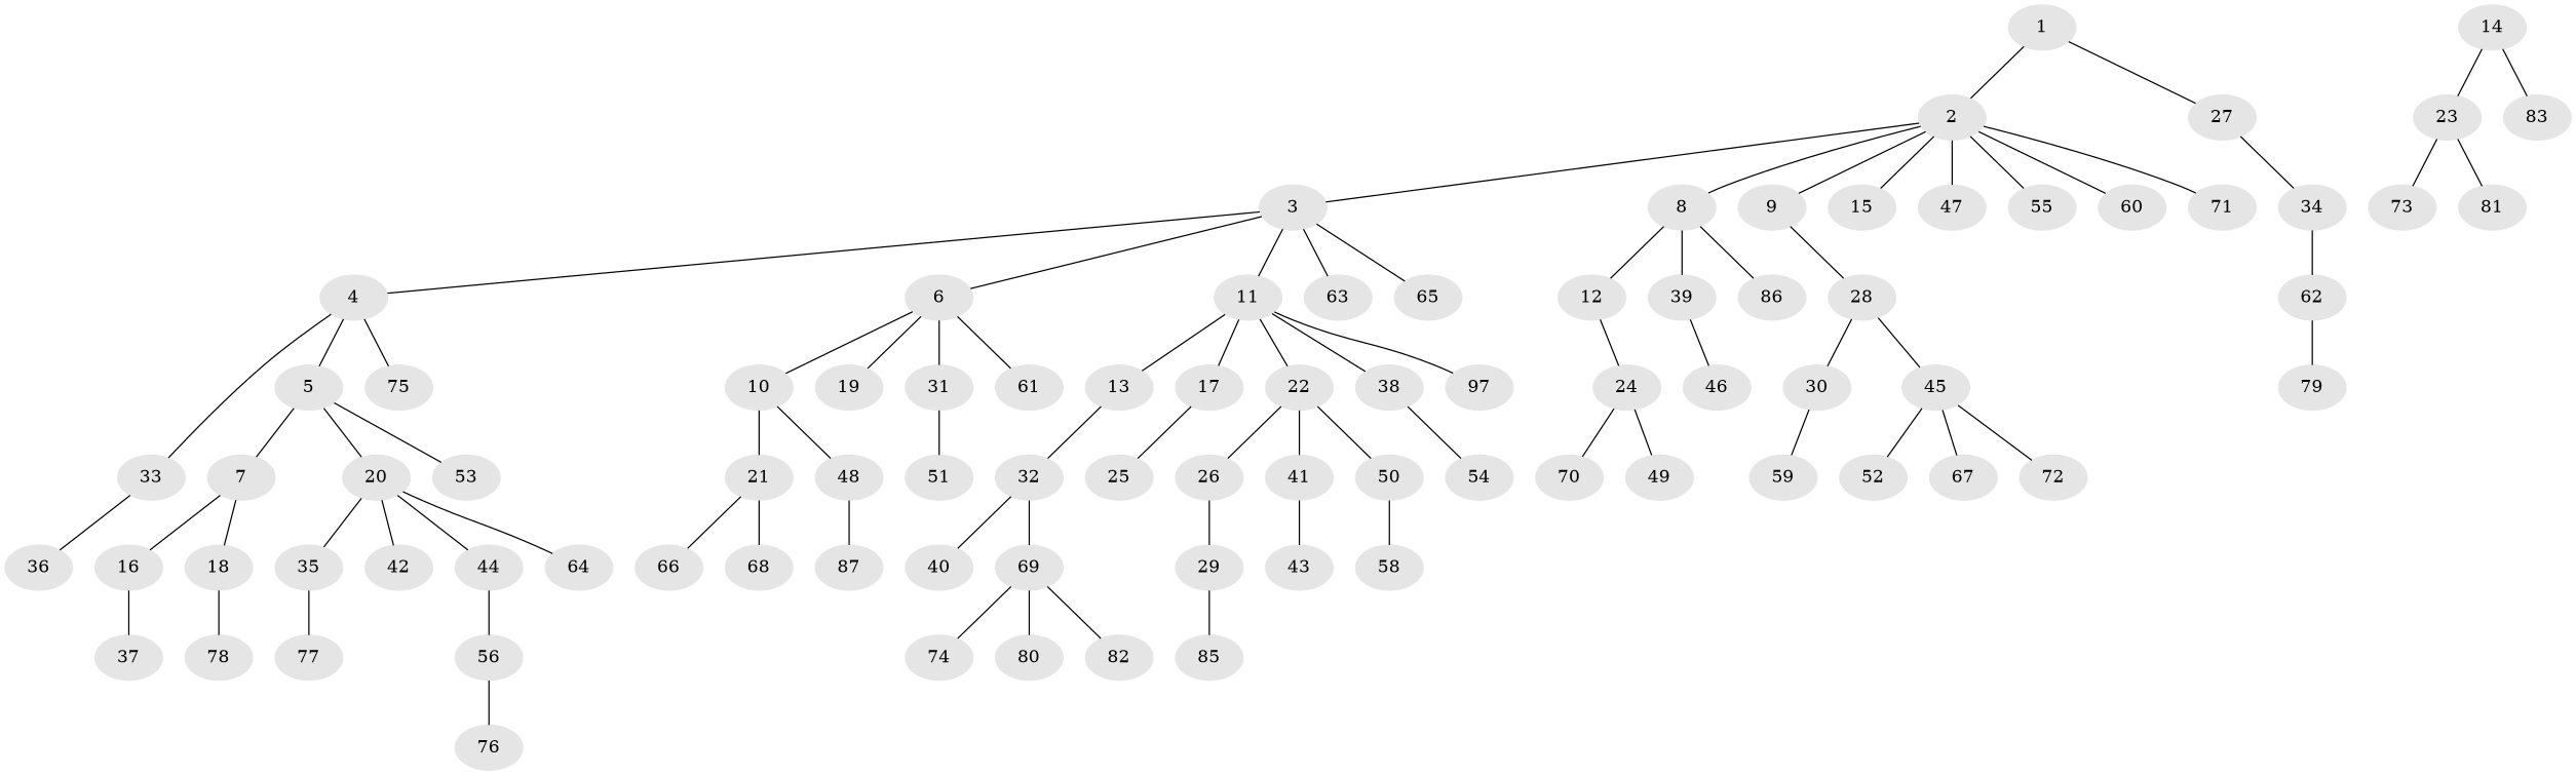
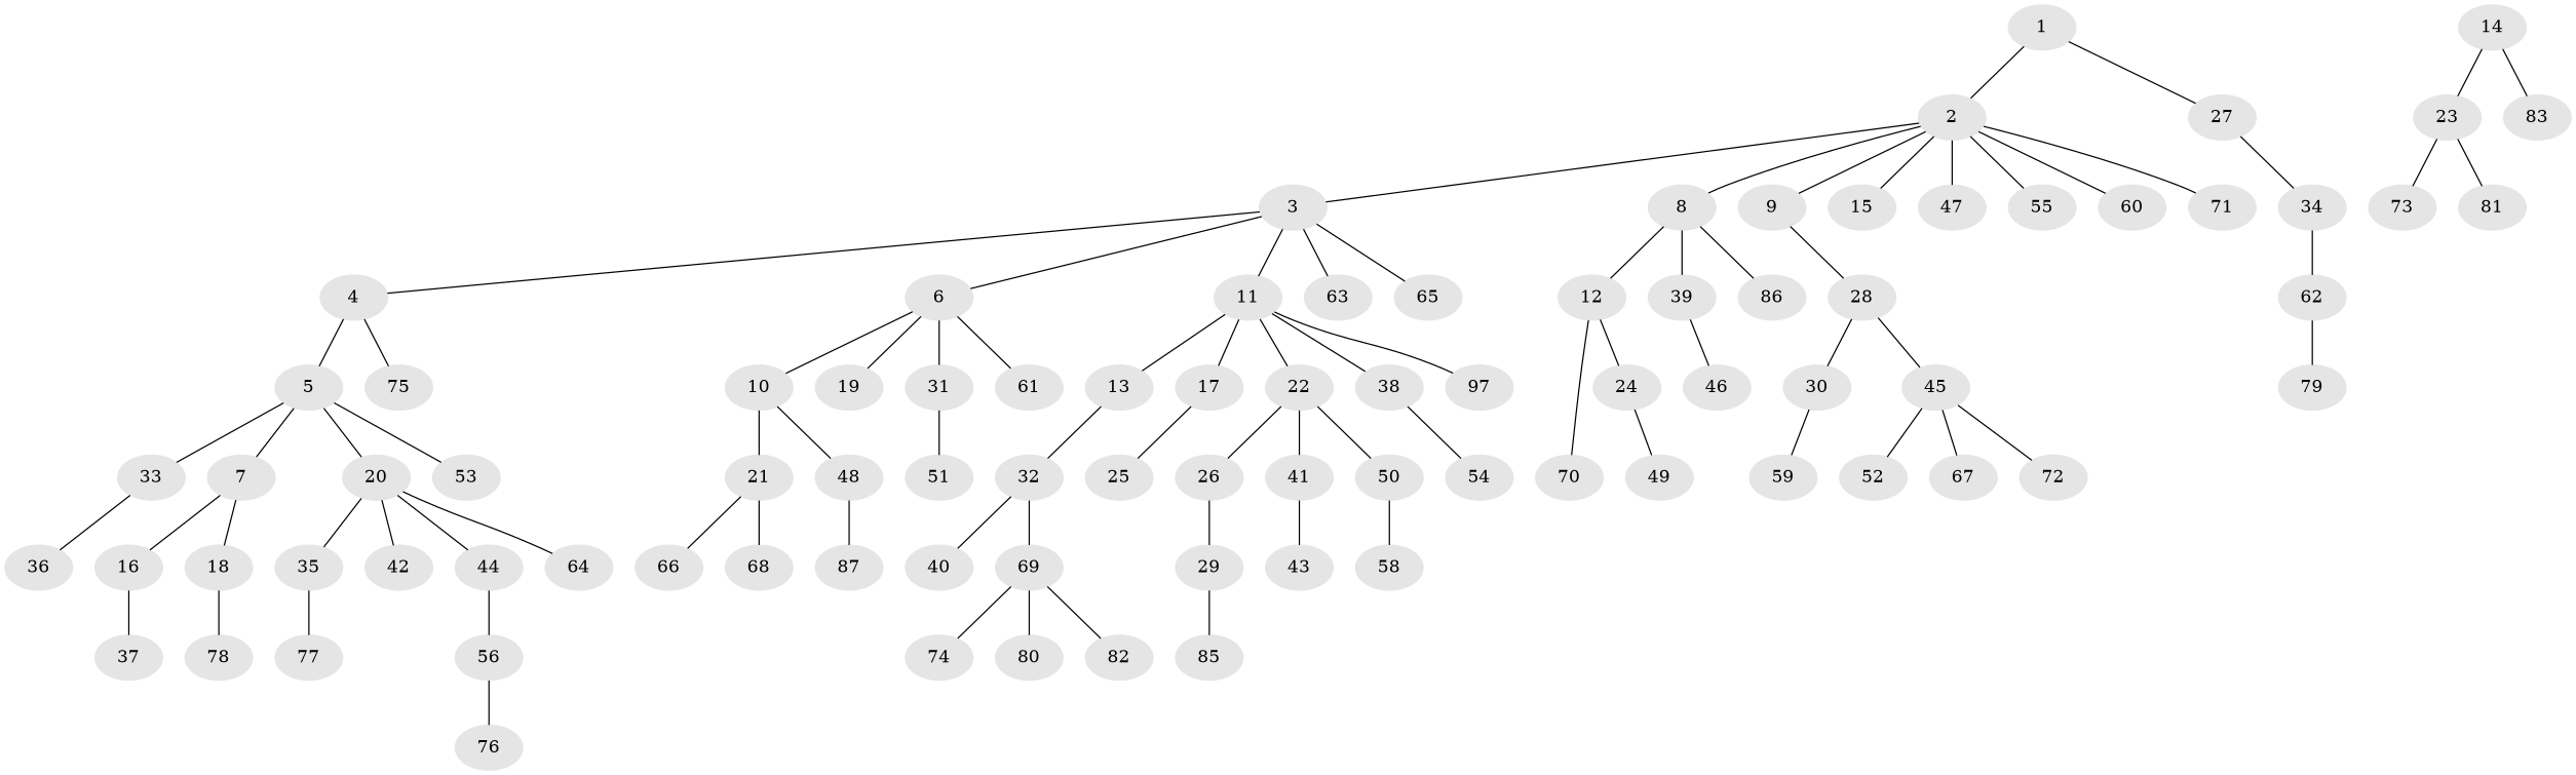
  graph {
    node [color=gray90 style=filled]
    1
    2
    27
    3
    8
    9
    15
    47
    55
    60
    71
    34
    4
    6
    11
    63
    65
    12
    39
    86
    28
    5
    33
    75
    10
    19
    31
    61
    13
    17
    22
    38
    n33 [label=97]
    7
    20
    53
    36
    16
    18
    35
    42
    44
    64
    21
    48
    51
    37
    78
    24
    70
    46
    30
    45
    66
    68
    87
    32
    14
    23
    83
    25
    26
    41
    50
    54
    49
    40
    69
    73
    81
    77
    56
    29
    43
    58
    85
    62
    59
    52
    67
    72
    74
    80
    82
    79
    76
    1 -- 2
    1 -- 27
    2 -- 3
    2 -- 8
    2 -- 9
    2 -- 15
    2 -- 47
    2 -- 55
    2 -- 60
    2 -- 71
    27 -- 34
    3 -- 4
    3 -- 6
    3 -- 11
    3 -- 63
    3 -- 65
    8 -- 12
    8 -- 39
    8 -- 86
    9 -- 28
    34 -- 62
    4 -- 5
-   4 -- 33
+   5 -- 33
    4 -- 75
    6 -- 10
    6 -- 19
    6 -- 31
    6 -- 61
    11 -- 13
    11 -- 17
    11 -- 22
    11 -- 38
    11 -- n33
    12 -- 24
-   24 -- 70
+   12 -- 70
    39 -- 46
    28 -- 30
    28 -- 45
    5 -- 7
    5 -- 20
    5 -- 53
    33 -- 36
    10 -- 21
    10 -- 48
    31 -- 51
    13 -- 32
    17 -- 25
    22 -- 26
    22 -- 41
    22 -- 50
    38 -- 54
    7 -- 16
    7 -- 18
    20 -- 35
    20 -- 42
    20 -- 44
    20 -- 64
    16 -- 37
    18 -- 78
    35 -- 77
    44 -- 56
    21 -- 66
    21 -- 68
    48 -- 87
    24 -- 49
    30 -- 59
    45 -- 52
    45 -- 67
    45 -- 72
    32 -- 40
    32 -- 69
    14 -- 23
    14 -- 83
    23 -- 73
    23 -- 81
    26 -- 29
    41 -- 43
    50 -- 58
    69 -- 74
    69 -- 80
    69 -- 82
    56 -- 76
    29 -- 85
    62 -- 79
  }
